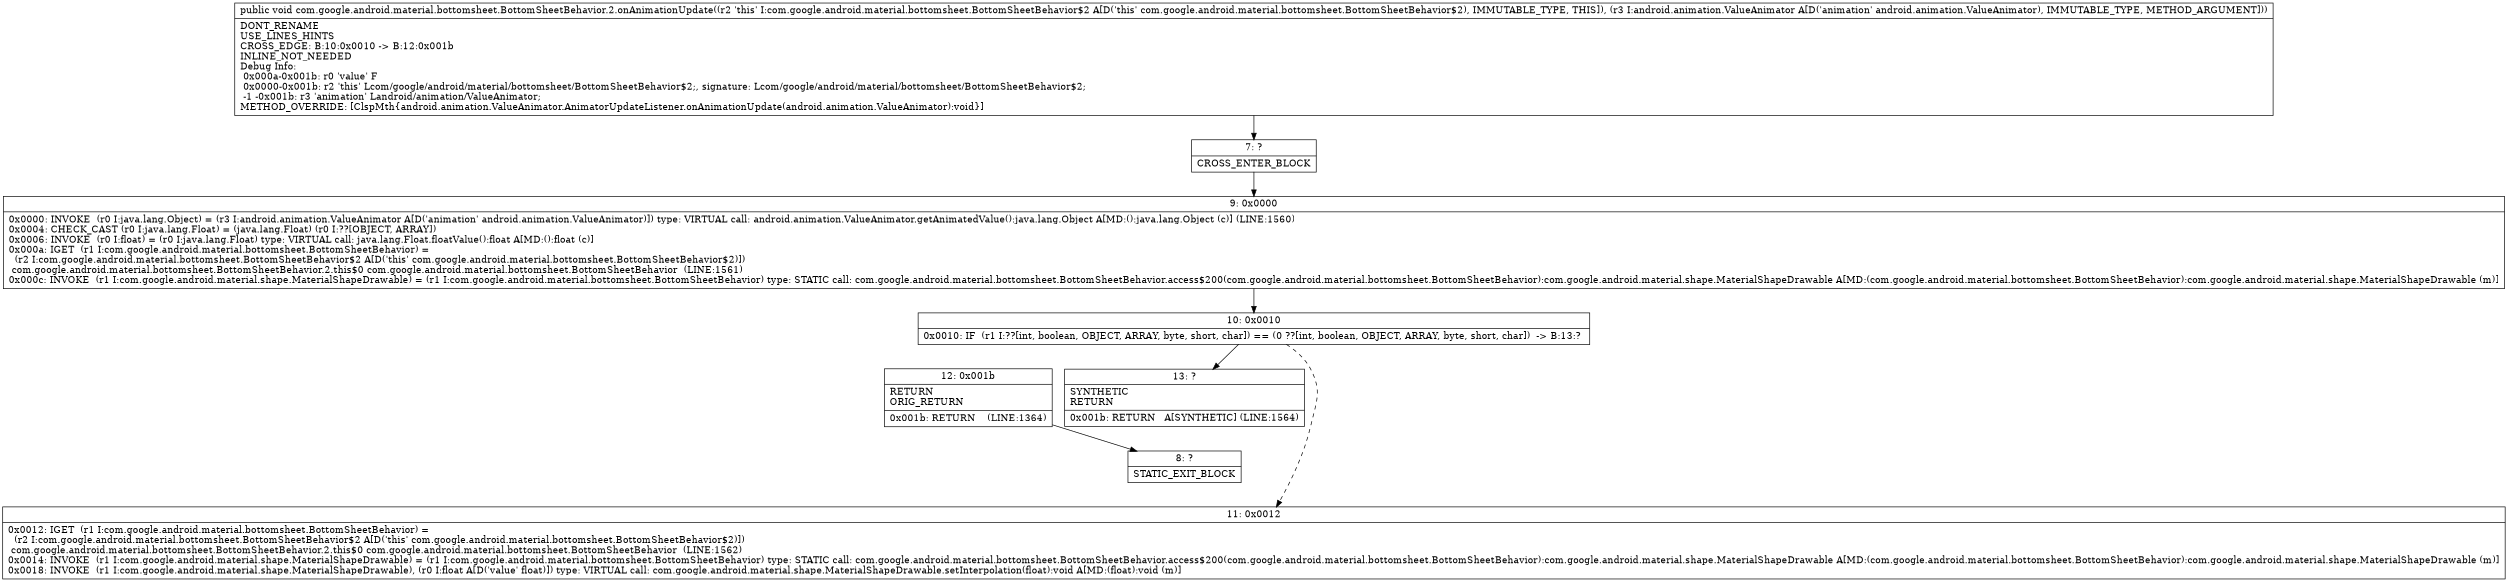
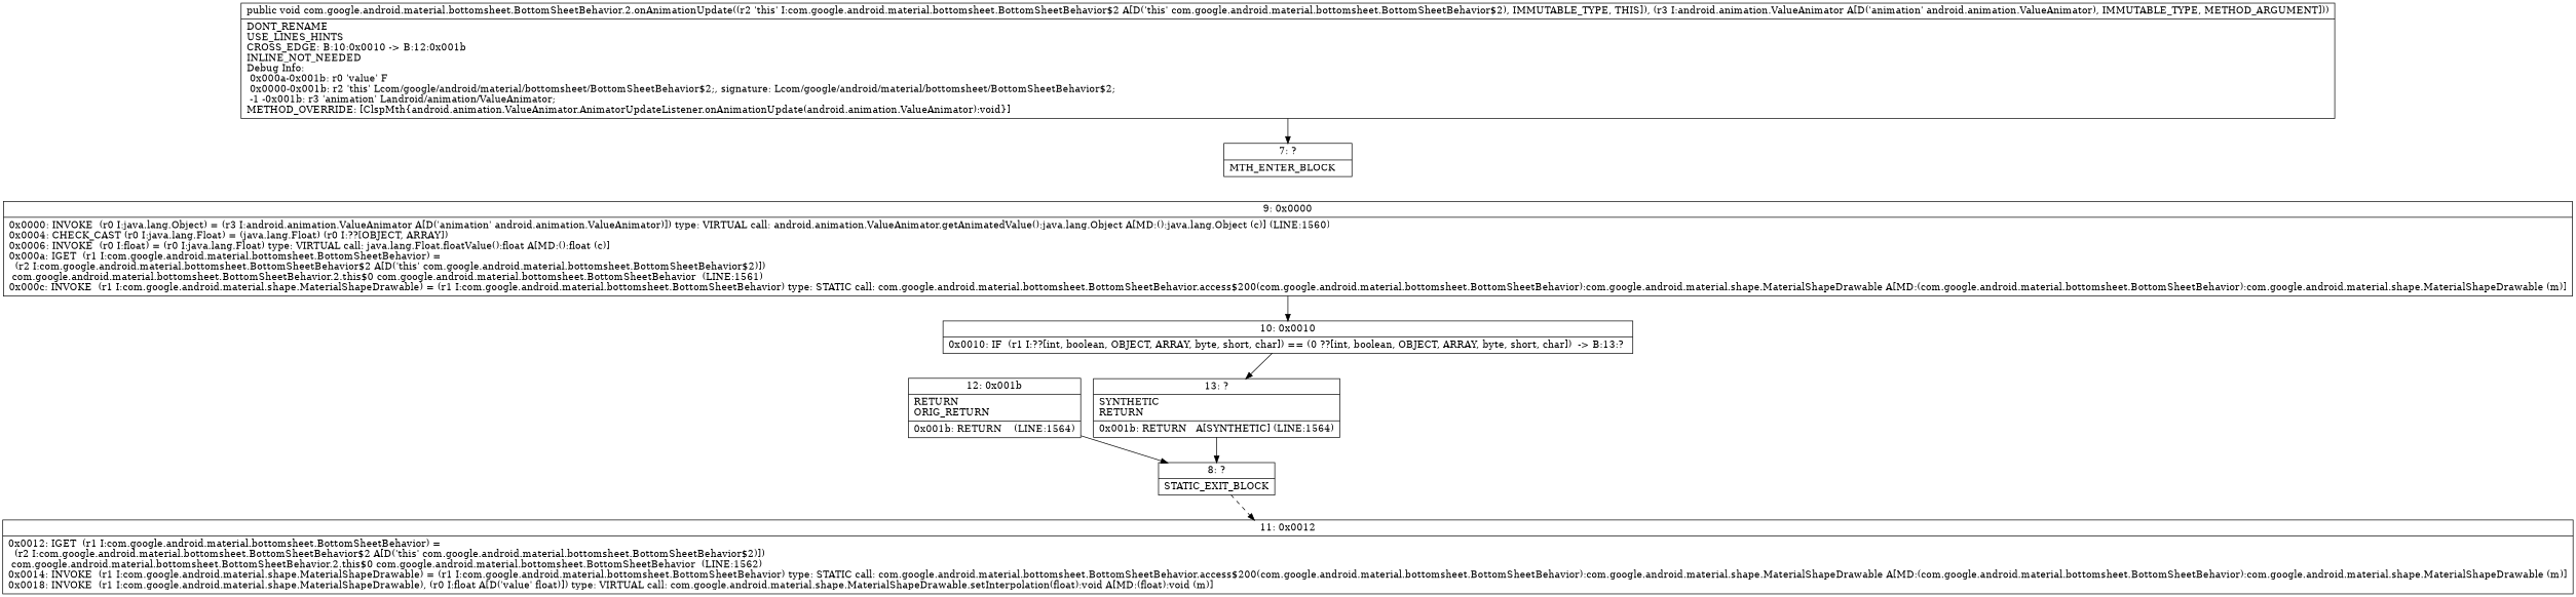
  digraph {
    node [shape=record]
-   n1 [label="{7\:\ ?|CROSS_ENTER_BLOCK\l}"]
+   n1 [label="{7\:\ ?|MTH_ENTER_BLOCK\l}"]
    n2 [label="{9\:\ 0x0000|0x0000: INVOKE  (r0 I:java.lang.Object) = (r3 I:android.animation.ValueAnimator A[D('animation' android.animation.ValueAnimator)]) type: VIRTUAL call: android.animation.ValueAnimator.getAnimatedValue():java.lang.Object A[MD:():java.lang.Object (c)] (LINE:1560)\l0x0004: CHECK_CAST (r0 I:java.lang.Float) = (java.lang.Float) (r0 I:??[OBJECT, ARRAY]) \l0x0006: INVOKE  (r0 I:float) = (r0 I:java.lang.Float) type: VIRTUAL call: java.lang.Float.floatValue():float A[MD:():float (c)]\l0x000a: IGET  (r1 I:com.google.android.material.bottomsheet.BottomSheetBehavior) = \l  (r2 I:com.google.android.material.bottomsheet.BottomSheetBehavior$2 A[D('this' com.google.android.material.bottomsheet.BottomSheetBehavior$2)])\l com.google.android.material.bottomsheet.BottomSheetBehavior.2.this$0 com.google.android.material.bottomsheet.BottomSheetBehavior  (LINE:1561)\l0x000c: INVOKE  (r1 I:com.google.android.material.shape.MaterialShapeDrawable) = (r1 I:com.google.android.material.bottomsheet.BottomSheetBehavior) type: STATIC call: com.google.android.material.bottomsheet.BottomSheetBehavior.access$200(com.google.android.material.bottomsheet.BottomSheetBehavior):com.google.android.material.shape.MaterialShapeDrawable A[MD:(com.google.android.material.bottomsheet.BottomSheetBehavior):com.google.android.material.shape.MaterialShapeDrawable (m)]\l}"]
    n3 [label="{10\:\ 0x0010|0x0010: IF  (r1 I:??[int, boolean, OBJECT, ARRAY, byte, short, char]) == (0 ??[int, boolean, OBJECT, ARRAY, byte, short, char])  \-\> B:13:? \l}"]
    n4 [label="{11\:\ 0x0012|0x0012: IGET  (r1 I:com.google.android.material.bottomsheet.BottomSheetBehavior) = \l  (r2 I:com.google.android.material.bottomsheet.BottomSheetBehavior$2 A[D('this' com.google.android.material.bottomsheet.BottomSheetBehavior$2)])\l com.google.android.material.bottomsheet.BottomSheetBehavior.2.this$0 com.google.android.material.bottomsheet.BottomSheetBehavior  (LINE:1562)\l0x0014: INVOKE  (r1 I:com.google.android.material.shape.MaterialShapeDrawable) = (r1 I:com.google.android.material.bottomsheet.BottomSheetBehavior) type: STATIC call: com.google.android.material.bottomsheet.BottomSheetBehavior.access$200(com.google.android.material.bottomsheet.BottomSheetBehavior):com.google.android.material.shape.MaterialShapeDrawable A[MD:(com.google.android.material.bottomsheet.BottomSheetBehavior):com.google.android.material.shape.MaterialShapeDrawable (m)]\l0x0018: INVOKE  (r1 I:com.google.android.material.shape.MaterialShapeDrawable), (r0 I:float A[D('value' float)]) type: VIRTUAL call: com.google.android.material.shape.MaterialShapeDrawable.setInterpolation(float):void A[MD:(float):void (m)]\l}"]
    n5 [label="{13\:\ ?|SYNTHETIC\lRETURN\l|0x001b: RETURN   A[SYNTHETIC] (LINE:1564)\l}"]
    n6 [label="{8\:\ ?|STATIC_EXIT_BLOCK\l}"]
-   n7 [label="{12\:\ 0x001b|RETURN\lORIG_RETURN\l|0x001b: RETURN    (LINE:1364)\l}"]
+   n7 [label="{12\:\ 0x001b|RETURN\lORIG_RETURN\l|0x001b: RETURN    (LINE:1564)\l}"]
    n8 [label="{public void com.google.android.material.bottomsheet.BottomSheetBehavior.2.onAnimationUpdate((r2 'this' I:com.google.android.material.bottomsheet.BottomSheetBehavior$2 A[D('this' com.google.android.material.bottomsheet.BottomSheetBehavior$2), IMMUTABLE_TYPE, THIS]), (r3 I:android.animation.ValueAnimator A[D('animation' android.animation.ValueAnimator), IMMUTABLE_TYPE, METHOD_ARGUMENT]))  | DONT_RENAME\lUSE_LINES_HINTS\lCROSS_EDGE: B:10:0x0010 \-\> B:12:0x001b\lINLINE_NOT_NEEDED\lDebug Info:\l  0x000a\-0x001b: r0 'value' F\l  0x0000\-0x001b: r2 'this' Lcom\/google\/android\/material\/bottomsheet\/BottomSheetBehavior$2;, signature: Lcom\/google\/android\/material\/bottomsheet\/BottomSheetBehavior$2;\l  \-1 \-0x001b: r3 'animation' Landroid\/animation\/ValueAnimator;\lMETHOD_OVERRIDE: [ClspMth\{android.animation.ValueAnimator.AnimatorUpdateListener.onAnimationUpdate(android.animation.ValueAnimator):void\}]\l}"]
-   n1 -> n2
    n2 -> n3
-   n3 -> n4 [style=dashed]
+   n6 -> n4 [style=dashed]
    n3 -> n5
+   n5 -> n6
    n7 -> n6
    n8 -> n1
  }
